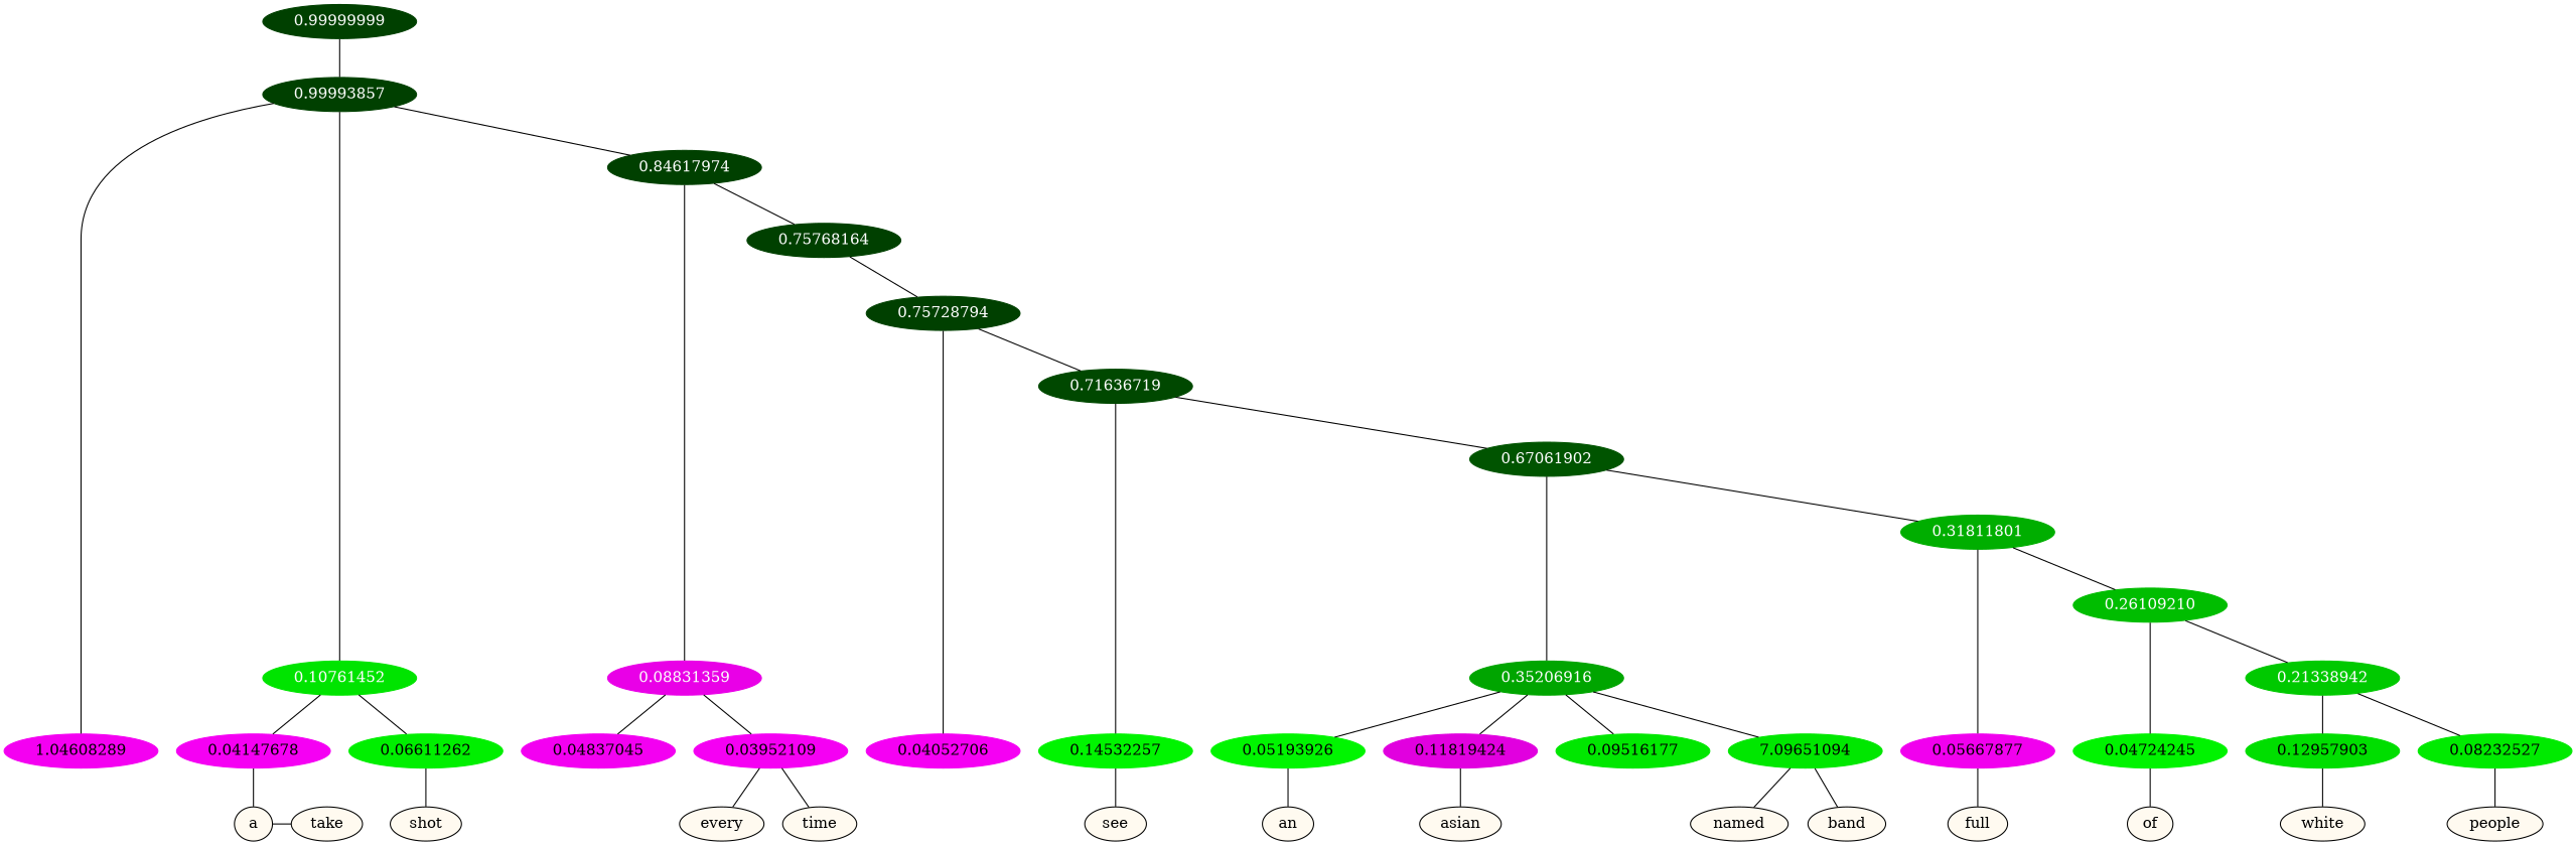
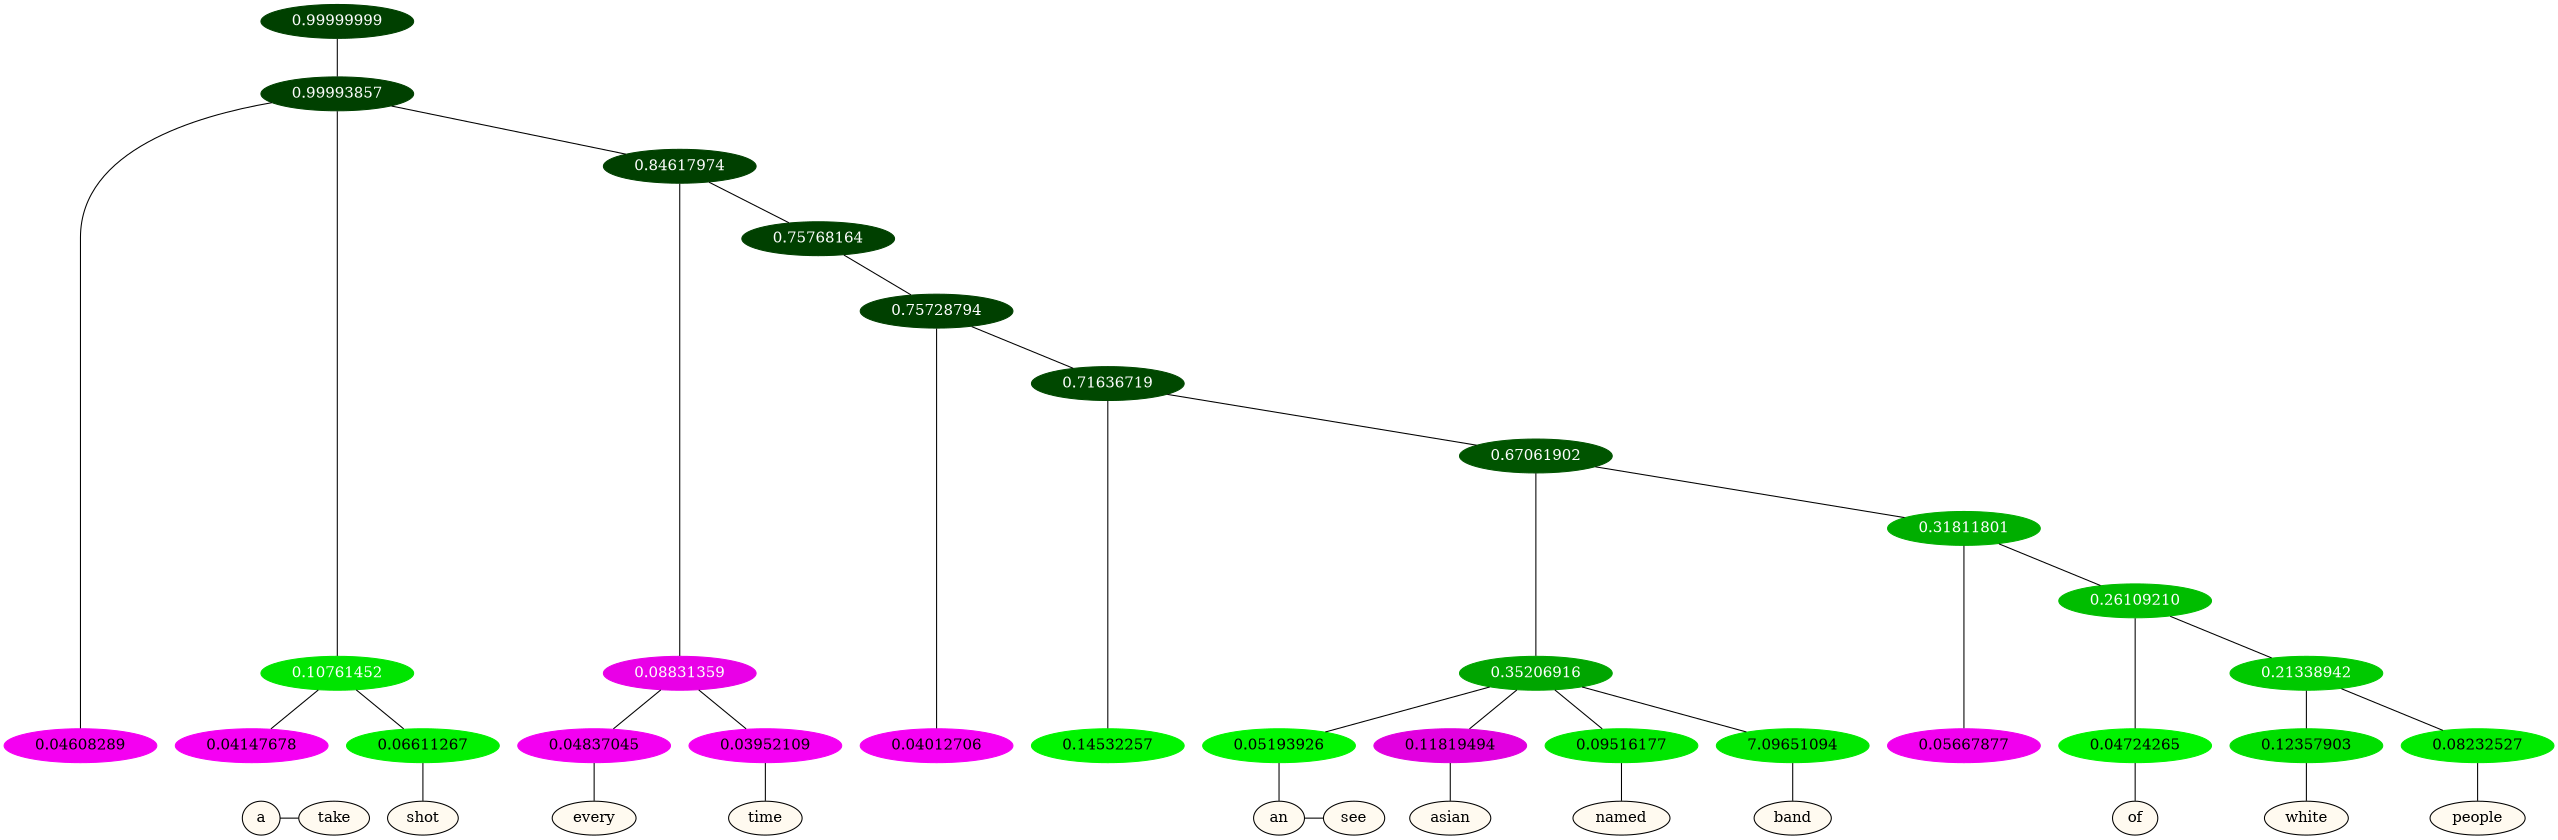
  graph {
    node [color=black format=png nodesep=0.001 ordering=out overlap_scaling=0.01 ranksep=0.001 style=filled fontcolor=black]
    n1 [fillcolor=floralwhite height=0.15 label=take style="filled,solid" width=0.15 fontcolor=""]
    n2 [fillcolor=floralwhite height=0.15 label=a style="filled,solid" width=0.15 fontcolor=""]
    n3 [fillcolor=floralwhite height=0.15 label=shot style="filled,solid" width=0.15 fontcolor=""]
    n4 [fillcolor=floralwhite height=0.15 label=every style="filled,solid" width=0.15 fontcolor=""]
    n5 [fillcolor=floralwhite height=0.15 label=time style="filled,solid" width=0.15 fontcolor=""]
    n6 [fillcolor=floralwhite height=0.15 label=see style="filled,solid" width=0.15 fontcolor=""]
    n7 [fillcolor=floralwhite height=0.15 label=an style="filled,solid" width=0.15 fontcolor=""]
    n8 [fillcolor=floralwhite height=0.15 label=asian style="filled,solid" width=0.15 fontcolor=""]
    n9 [fillcolor=floralwhite height=0.15 label=named style="filled,solid" width=0.15 fontcolor=""]
    n10 [fillcolor=floralwhite height=0.15 label=band style="filled,solid" width=0.15 fontcolor=""]
-   n11 [fillcolor=floralwhite height=0.15 label=full style="filled,solid" width=0.15 fontcolor=""]
    n12 [fillcolor=floralwhite height=0.15 label=of style="filled,solid" width=0.15 fontcolor=""]
    n13 [fillcolor=floralwhite height=0.15 label=white style="filled,solid" width=0.15 fontcolor=""]
    n14 [fillcolor=floralwhite height=0.15 label=people style="filled,solid" width=0.15 fontcolor=""]
-   n15 [color="0.835 1.000 0.954" height=0.15 label=1.04608289 width=0.15]
+   n15 [color="0.835 1.000 0.954" height=0.15 label=0.04608289 width=0.15]
    n16 [color="0.835 1.000 0.959" height=0.15 label=0.04147678 width=0.15]
-   n17 [color="0.334 1.000 0.934" height=0.15 label=0.06611262 width=0.15]
+   n17 [color="0.334 1.000 0.934" height=0.15 label=0.06611267 width=0.15]
    n18 [color="0.835 1.000 0.952" height=0.15 label=0.04837045 width=0.15]
    n19 [color="0.835 1.000 0.960" height=0.15 label=0.03952109 width=0.15]
-   n20 [color="0.835 1.000 0.959" height=0.15 label=0.04052706 width=0.15]
+   n20 [color="0.835 1.000 0.959" height=0.15 label=0.04012706 width=0.15]
    n21 [color="0.334 1.000 0.955" height=0.15 label=0.14532257 width=0.15]
    n22 [color="0.334 1.000 0.958" height=0.15 label=0.05193926 width=0.15]
-   n23 [color="0.835 1.000 0.882" height=0.15 label=0.11819424 width=0.15]
+   n23 [color="0.835 1.000 0.882" height=0.15 label=0.11819494 width=0.15]
    n24 [color="0.334 1.000 0.905" height=0.15 label=0.09516177 width=0.15]
    n25 [color="0.334 1.000 0.903" height=0.15 label=7.09651094 width=0.15]
    n26 [color="0.835 1.000 0.943" height=0.15 label=0.05667877 width=0.15]
-   n27 [color="0.334 1.000 0.953" height=0.15 label=0.04724245 width=0.15]
-   n28 [color="0.334 1.000 0.870" height=0.15 label=0.12957903 width=0.15]
+   n27 [color="0.334 1.000 0.953" height=0.15 label=0.04724265 width=0.15]
+   n28 [color="0.334 1.000 0.870" height=0.15 label=0.12357903 width=0.15]
    n29 [color="0.334 1.000 0.917" height=0.15 label=0.08232527 width=0.15]
    n30 [color="0.334 1.000 0.250" fontcolor=grey99 height=0.15 label=0.99999999 width=0.15]
    n31 [color="0.334 1.000 0.250" fontcolor=grey99 height=0.15 label=0.99993857 width=0.15]
    n32 [color="0.334 1.000 0.892" fontcolor=grey99 height=0.15 label=0.10761452 width=0.15]
    n33 [color="0.334 1.000 0.250" fontcolor=grey99 height=0.15 label=0.84617974 width=0.15]
    n34 [color="0.835 1.000 0.912" fontcolor=grey99 height=0.15 label=0.08831359 width=0.15]
    n35 [color="0.334 1.000 0.250" fontcolor=grey99 height=0.15 label=0.75768164 width=0.15]
    n36 [color="0.334 1.000 0.250" fontcolor=grey99 height=0.15 label=0.75728794 width=0.15]
    n37 [color="0.334 1.000 0.284" fontcolor=grey99 height=0.15 label=0.71636719 width=0.15]
    n38 [color="0.334 1.000 0.329" fontcolor=grey99 height=0.15 label=0.67061902 width=0.15]
    n39 [color="0.334 1.000 0.648" fontcolor=grey99 height=0.15 label=0.35206916 width=0.15]
    n40 [color="0.334 1.000 0.682" fontcolor=grey99 height=0.15 label=0.31811801 width=0.15]
    n41 [color="0.334 1.000 0.739" fontcolor=grey99 height=0.15 label=0.26109210 width=0.15]
    n42 [color="0.334 1.000 0.787" fontcolor=grey99 height=0.15 label=0.21338942 width=0.15]
    subgraph sub_1 {
      rank=same
      n1
      n2
      n3
      n4
      n5
      n6
      n7
      n8
      n9
      n10
-     n11
      n12
      n13
      n14
    }
    subgraph sub_2 {
      rank=same
      n15
      n16
      n17
      n18
      n19
      n20
      n21
      n22
      n23
      n24
      n25
      n26
      n27
      n28
      n29
    }
    n2 -- n1
-   n16 -- n2
    n17 -- n3
-   n19 -- n4
+   n18 -- n4
    n19 -- n5
-   n21 -- n6
+   n7 -- n6
    n22 -- n7
    n23 -- n8
-   n25 -- n9
+   n24 -- n9
    n25 -- n10
-   n26 -- n11
    n27 -- n12
    n28 -- n13
    n29 -- n14
    n30 -- n31
    n31 -- n15
    n31 -- n32
    n31 -- n33
    n32 -- n16
    n32 -- n17
    n33 -- n34
    n33 -- n35
    n34 -- n18
    n34 -- n19
    n35 -- n36
    n36 -- n20
    n36 -- n37
    n37 -- n21
    n37 -- n38
    n38 -- n39
    n38 -- n40
    n39 -- n22
    n39 -- n23
    n39 -- n24
    n39 -- n25
    n40 -- n26
    n40 -- n41
    n41 -- n27
    n41 -- n42
    n42 -- n28
    n42 -- n29
  }
